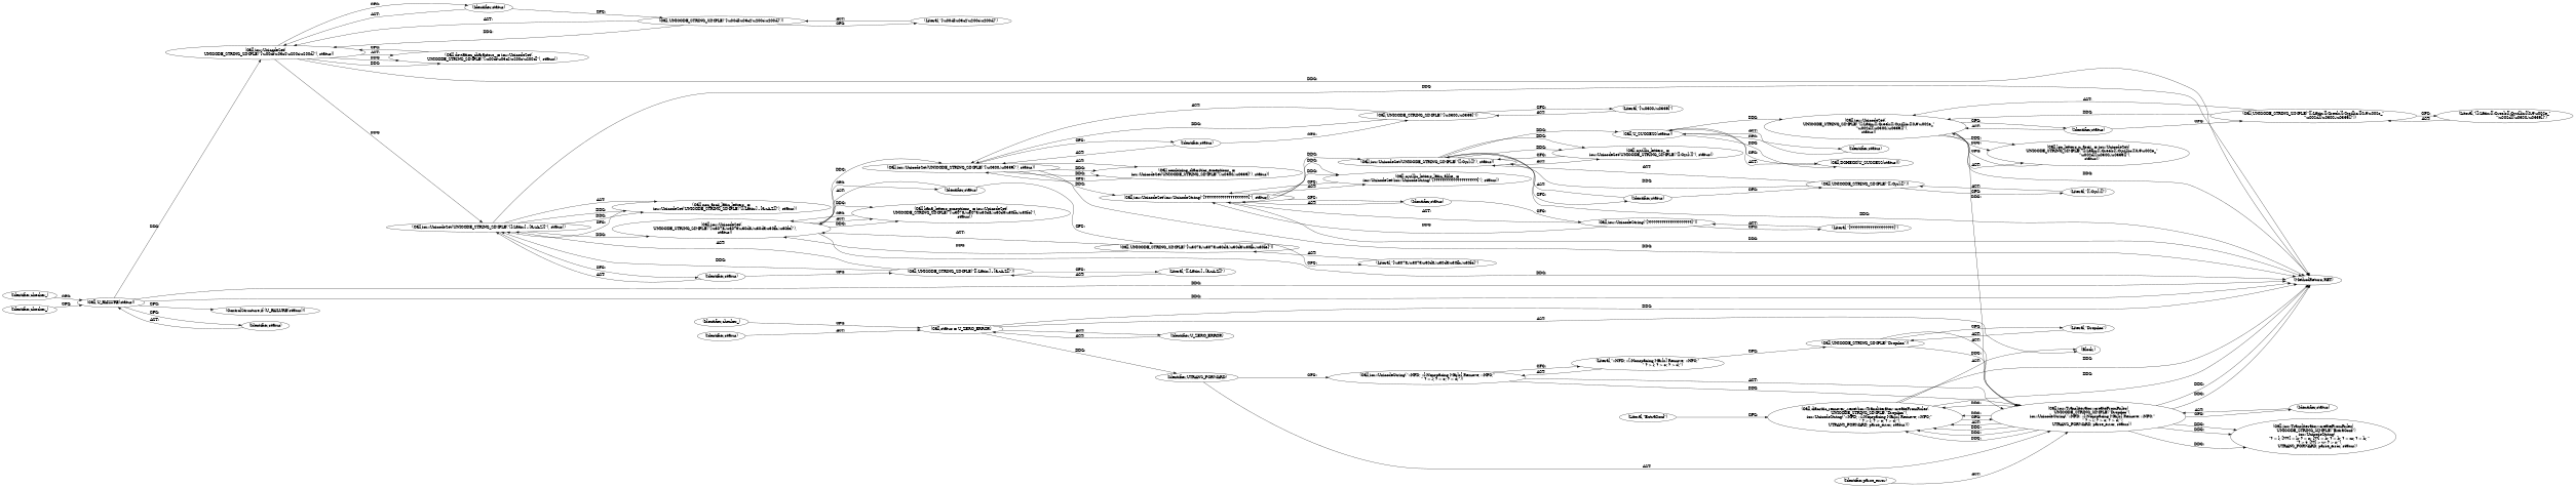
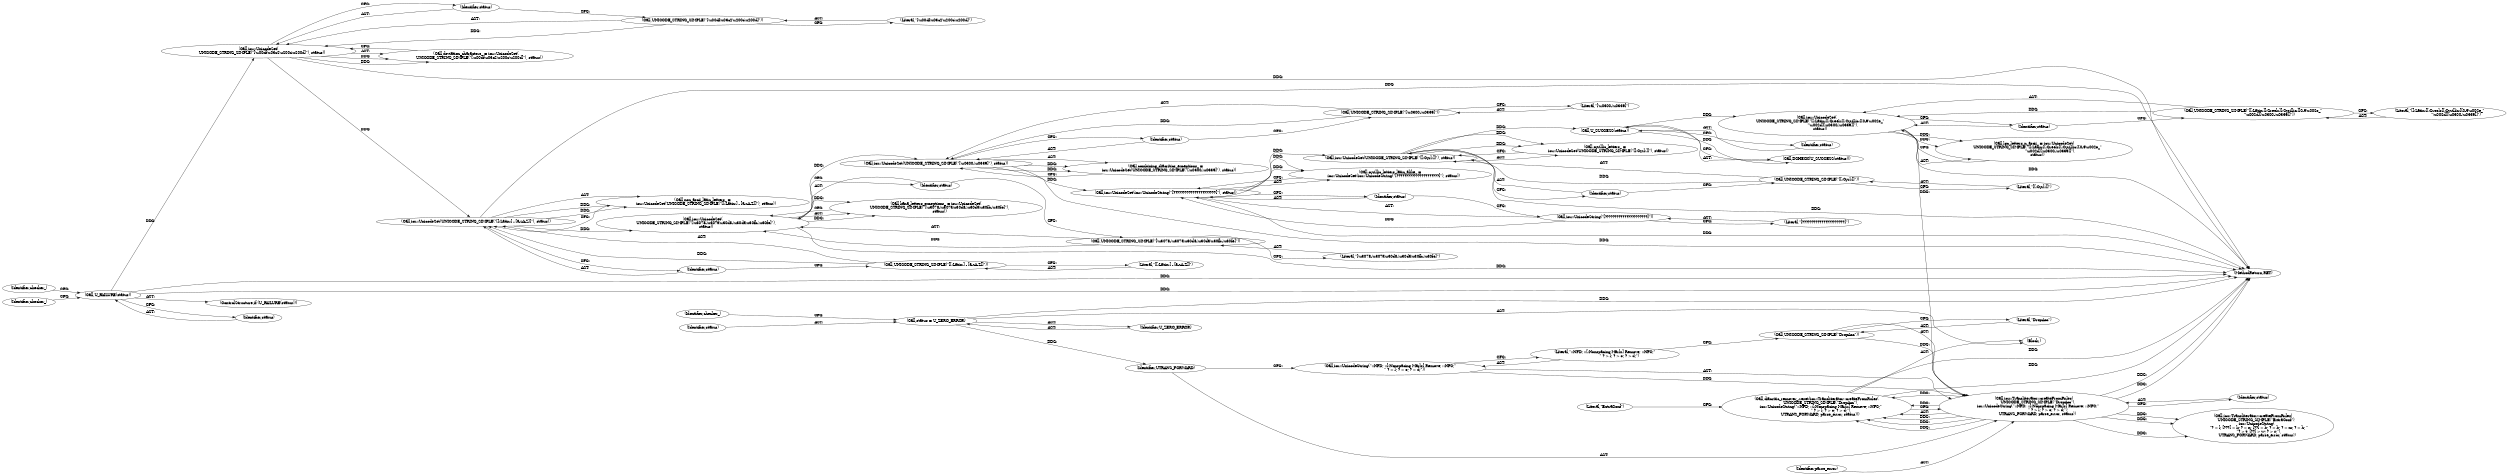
  digraph {
    fontname="DejaVu Serif"
    rankdir=LR
    node [fontname="DejaVu Serif"]
    edge [fontname="DejaVu Serif"]
    n1 [label="(Call,diacritic_remover_.reset(icu::Transliterator::createFromRules(\n       UNICODE_STRING_SIMPLE(\"DropAcc\"),\n       icu::UnicodeString(\"::NFD; ::[:Nonspacing Mark:] Remove; ::NFC;\"\n                         \" ? > l; ? > o; ? > d;\"),\n      UTRANS_FORWARD, parse_error, status)))"]
    n2 [label="(Call,icu::Transliterator::createFromRules(\n       UNICODE_STRING_SIMPLE(\"DropAcc\"),\n       icu::UnicodeString(\"::NFD; ::[:Nonspacing Mark:] Remove; ::NFC;\"\n                         \" ? > l; ? > o; ? > d;\"),\n      UTRANS_FORWARD, parse_error, status))"]
    n3 [label="(Block,)"]
    n4 [label="(MethodReturn,RET)"]
    n5 [label="(Identifier,status)"]
    n6 [label="(Call,icu::Transliterator::createFromRules(\n      UNICODE_STRING_SIMPLE(\"ExtraConf\"),\n      icu::UnicodeString(\n          \"? > l; [???] > k; ? > n; [??] > b; ? > b; ? > m; ? > h; \"\n          \"? > t; [??] > w; ? > s;\"),\n       UTRANS_FORWARD, parse_error, status))"]
    n7 [label="(Call,UNICODE_STRING_SIMPLE(\"DropAcc\"))"]
    n8 [label="(Literal,\"DropAcc\")"]
    n9 [label="(Call,icu::UnicodeString(\"::NFD; ::[:Nonspacing Mark:] Remove; ::NFC;\"\n                         \" ? > l; ? > o; ? > d;\"))"]
    n10 [label="(Literal,\"::NFD; ::[:Nonspacing Mark:] Remove; ::NFC;\"\n                         \" ? > l; ? > o; ? > d;\")"]
    n11 [label="(Call,icu::UnicodeSet(\n      UNICODE_STRING_SIMPLE(\"[[:Latin:][:Greek:][:Cyrillic:][0-9\\u002e_\"\n                            \"\\u002d][\\u0300-\\u0339]]\"),\n      status))"]
    n12 [label="(Call,lgc_letters_n_ascii_ = icu::UnicodeSet(\n      UNICODE_STRING_SIMPLE(\"[[:Latin:][:Greek:][:Cyrillic:][0-9\\u002e_\"\n                            \"\\u002d][\\u0300-\\u0339]]\"),\n      status))"]
    n13 [label="(Identifier,status)"]
    n14 [label="(Call,UNICODE_STRING_SIMPLE(\"[[:Latin:][:Greek:][:Cyrillic:][0-9\\u002e_\"\n                            \"\\u002d][\\u0300-\\u0339]]\"))"]
    n15 [label="(Literal,\"[[:Latin:][:Greek:][:Cyrillic:][0-9\\u002e_\"\n                            \"\\u002d][\\u0300-\\u0339]]\")"]
    n16 [label="(Call,U_SUCCESS(status))"]
    n17 [label="(Identifier,status)"]
    n18 [label="(Call,DCHECK(U_SUCCESS(status)))"]
    n19 [label="(Call,icu::UnicodeSet(UNICODE_STRING_SIMPLE(\"[[:Cyrl:]]\"), status))"]
    n20 [label="(Call,cyrillic_letters_ =\n      icu::UnicodeSet(UNICODE_STRING_SIMPLE(\"[[:Cyrl:]]\"), status))"]
    n21 [label="(Identifier,status)"]
    n22 [label="(Call,UNICODE_STRING_SIMPLE(\"[[:Cyrl:]]\"))"]
    n23 [label="(Literal,\"[[:Cyrl:]]\")"]
    n24 [label="(Call,icu::UnicodeSet(icu::UnicodeString(\"[??????????????????????]\"), status))"]
    n25 [label="(Identifier,status)"]
    n26 [label="(Call,cyrillic_letters_latin_alike_ =\n      icu::UnicodeSet(icu::UnicodeString(\"[??????????????????????]\"), status))"]
    n27 [label="(Call,icu::UnicodeString(\"[??????????????????????]\"))"]
    n28 [label="(Literal,\"[??????????????????????]\")"]
    n29 [label="(Call,icu::UnicodeSet(UNICODE_STRING_SIMPLE(\"[\\u0300-\\u0339]\"), status))"]
    n30 [label="(Identifier,status)"]
    n31 [label="(Call,combining_diacritics_exceptions_ =\n      icu::UnicodeSet(UNICODE_STRING_SIMPLE(\"[\\u0300-\\u0339]\"), status))"]
    n32 [label="(Call,UNICODE_STRING_SIMPLE(\"[\\u0300-\\u0339]\"))"]
    n33 [label="(Literal,\"[\\u0300-\\u0339]\")"]
    n34 [label="(Call,icu::UnicodeSet(\n      UNICODE_STRING_SIMPLE(\"[\\u3078-\\u307a\\u30d8-\\u30da\\u30fb-\\u30fe]\"),\n      status))"]
    n35 [label="(Identifier,status)"]
    n36 [label="(Call,kana_letters_exceptions_ = icu::UnicodeSet(\n      UNICODE_STRING_SIMPLE(\"[\\u3078-\\u307a\\u30d8-\\u30da\\u30fb-\\u30fe]\"),\n      status))"]
    n37 [label="(Call,UNICODE_STRING_SIMPLE(\"[\\u3078-\\u307a\\u30d8-\\u30da\\u30fb-\\u30fe]\"))"]
    n38 [label="(Literal,\"[\\u3078-\\u307a\\u30d8-\\u30da\\u30fb-\\u30fe]\")"]
    n39 [label="(Call,icu::UnicodeSet(UNICODE_STRING_SIMPLE(\"[[:Latin:] - [a-zA-Z]]\"), status))"]
    n40 [label="(Identifier,status)"]
    n41 [label="(Call,non_ascii_latin_letters_ =\n      icu::UnicodeSet(UNICODE_STRING_SIMPLE(\"[[:Latin:] - [a-zA-Z]]\"), status))"]
    n42 [label="(Call,UNICODE_STRING_SIMPLE(\"[[:Latin:] - [a-zA-Z]]\"))"]
    n43 [label="(Literal,\"[[:Latin:] - [a-zA-Z]]\")"]
    n44 [label="(Call,icu::UnicodeSet(\n      UNICODE_STRING_SIMPLE(\"[\\u00df\\u03c2\\u200c\\u200d]\"), status))"]
    n45 [label="(Identifier,status)"]
    n46 [label="(Call,deviation_characters_ = icu::UnicodeSet(\n      UNICODE_STRING_SIMPLE(\"[\\u00df\\u03c2\\u200c\\u200d]\"), status))"]
    n47 [label="(Call,UNICODE_STRING_SIMPLE(\"[\\u00df\\u03c2\\u200c\\u200d]\"))"]
    n48 [label="(Literal,\"[\\u00df\\u03c2\\u200c\\u200d]\")"]
    n49 [label="(Call,U_FAILURE(status))"]
    n50 [label="(ControlStructure,if (U_FAILURE(status)))"]
    n51 [label="(Identifier,status)"]
    n52 [label="(Call,status = U_ZERO_ERROR)"]
    n53 [label="(Identifier,U_ZERO_ERROR)"]
    n54 [label="(Identifier,UTRANS_FORWARD)"]
    n55 [label="(Identifier,checker_)"]
    n56 [label="(Literal,\"ExtraConf\")"]
    n57 [label="(Identifier,parse_error)"]
    n58 [label="(Identifier,checker_)"]
    n59 [label="(Identifier,checker_)"]
    n60 [label="(Identifier,status)"]
    n1 -> n2 [label="CFG: "]
    n1 -> n3 [label="AST: "]
    n1 -> n4 [label="DDG: "]
    n1 -> n4 [label="DDG: "]
    n2 -> n1 [label="AST: "]
    n2 -> n1 [label="DDG: "]
    n2 -> n1 [label="DDG: "]
    n2 -> n1 [label="DDG: "]
    n2 -> n1 [label="DDG: "]
    n2 -> n1 [label="DDG: "]
    n2 -> n4 [label="DDG: "]
    n2 -> n4 [label="DDG: "]
    n2 -> n5 [label="CFG: "]
    n2 -> n6 [label="DDG: "]
    n2 -> n6 [label="DDG: "]
    n2 -> n6 [label="DDG: "]
    n5 -> n2 [label="AST: "]
    n7 -> n2 [label="AST: "]
    n7 -> n2 [label="DDG: "]
    n7 -> n8 [label="CFG: "]
    n8 -> n7 [label="AST: "]
    n9 -> n2 [label="AST: "]
    n9 -> n2 [label="DDG: "]
    n9 -> n10 [label="CFG: "]
    n10 -> n7 [label="CFG: "]
    n10 -> n9 [label="AST: "]
    n11 -> n2 [label="DDG: "]
    n11 -> n4 [label="DDG: "]
    n11 -> n12 [label="AST: "]
    n11 -> n12 [label="DDG: "]
    n11 -> n12 [label="DDG: "]
    n11 -> n13 [label="CFG: "]
    n12 -> n11 [label="CFG: "]
    n13 -> n11 [label="AST: "]
    n13 -> n14 [label="CFG: "]
    n14 -> n11 [label="AST: "]
    n14 -> n11 [label="DDG: "]
    n14 -> n15 [label="CFG: "]
    n15 -> n14 [label="AST: "]
    n16 -> n11 [label="DDG: "]
    n16 -> n17 [label="CFG: "]
    n16 -> n18 [label="AST: "]
    n16 -> n18 [label="DDG: "]
    n17 -> n16 [label="AST: "]
    n18 -> n16 [label="CFG: "]
    n19 -> n4 [label="DDG: "]
    n19 -> n16 [label="DDG: "]
    n19 -> n20 [label="AST: "]
    n19 -> n20 [label="DDG: "]
    n19 -> n20 [label="DDG: "]
    n19 -> n21 [label="CFG: "]
    n20 -> n19 [label="CFG: "]
    n21 -> n19 [label="AST: "]
    n21 -> n22 [label="CFG: "]
    n22 -> n19 [label="AST: "]
    n22 -> n19 [label="DDG: "]
    n22 -> n23 [label="CFG: "]
    n23 -> n22 [label="AST: "]
    n24 -> n4 [label="DDG: "]
    n24 -> n19 [label="DDG: "]
    n24 -> n25 [label="CFG: "]
    n24 -> n26 [label="AST: "]
    n24 -> n26 [label="DDG: "]
    n24 -> n26 [label="DDG: "]
    n25 -> n24 [label="AST: "]
    n25 -> n27 [label="CFG: "]
    n26 -> n24 [label="CFG: "]
    n27 -> n24 [label="AST: "]
    n27 -> n24 [label="DDG: "]
    n27 -> n28 [label="CFG: "]
    n28 -> n27 [label="AST: "]
    n29 -> n4 [label="DDG: "]
    n29 -> n24 [label="DDG: "]
    n29 -> n30 [label="CFG: "]
    n29 -> n31 [label="AST: "]
    n29 -> n31 [label="DDG: "]
    n29 -> n31 [label="DDG: "]
    n30 -> n29 [label="AST: "]
    n30 -> n32 [label="CFG: "]
    n31 -> n29 [label="CFG: "]
    n32 -> n29 [label="AST: "]
    n32 -> n29 [label="DDG: "]
    n32 -> n33 [label="CFG: "]
    n33 -> n32 [label="AST: "]
    n34 -> n4 [label="DDG: "]
    n34 -> n29 [label="DDG: "]
    n34 -> n35 [label="CFG: "]
    n34 -> n36 [label="AST: "]
    n34 -> n36 [label="DDG: "]
    n34 -> n36 [label="DDG: "]
    n35 -> n34 [label="AST: "]
    n35 -> n37 [label="CFG: "]
    n36 -> n34 [label="CFG: "]
    n37 -> n34 [label="AST: "]
    n37 -> n34 [label="DDG: "]
    n37 -> n38 [label="CFG: "]
    n38 -> n37 [label="AST: "]
    n39 -> n4 [label="DDG: "]
    n39 -> n34 [label="DDG: "]
    n39 -> n40 [label="CFG: "]
    n39 -> n41 [label="AST: "]
    n39 -> n41 [label="DDG: "]
    n39 -> n41 [label="DDG: "]
    n40 -> n39 [label="AST: "]
    n40 -> n42 [label="CFG: "]
    n41 -> n39 [label="CFG: "]
    n42 -> n39 [label="AST: "]
    n42 -> n39 [label="DDG: "]
    n42 -> n43 [label="CFG: "]
    n43 -> n42 [label="AST: "]
    n44 -> n4 [label="DDG: "]
    n44 -> n39 [label="DDG: "]
    n44 -> n45 [label="CFG: "]
    n44 -> n46 [label="AST: "]
    n44 -> n46 [label="DDG: "]
    n44 -> n46 [label="DDG: "]
    n45 -> n44 [label="AST: "]
    n45 -> n47 [label="CFG: "]
    n46 -> n44 [label="CFG: "]
    n47 -> n44 [label="AST: "]
    n47 -> n44 [label="DDG: "]
    n47 -> n48 [label="CFG: "]
    n48 -> n47 [label="AST: "]
    n49 -> n4 [label="DDG: "]
    n49 -> n4 [label="DDG: "]
    n49 -> n44 [label="DDG: "]
-   n49 -> n50 [label="CFG: "]
+   n49 -> n50 [label="AST: "]
    n49 -> n51 [label="CFG: "]
    n51 -> n49 [label="AST: "]
    n52 -> n3 [label="AST: "]
    n52 -> n4 [label="DDG: "]
    n52 -> n53 [label="AST: "]
    n52 -> n54 [label="DDG: "]
    n53 -> n52 [label="AST: "]
    n54 -> n2 [label="AST: "]
    n54 -> n9 [label="CFG: "]
    n55 -> n52 [label="CFG: "]
    n56 -> n1 [label="CFG: "]
    n57 -> n2 [label="AST: "]
    n58 -> n49 [label="CFG: "]
    n59 -> n49 [label="CFG: "]
    n60 -> n52 [label="AST: "]
  }
